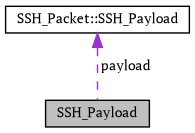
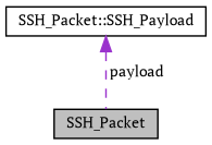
  digraph {
    fontname="PT Serif"
    node [color=black fontname="PT Serif" fontsize=10 shape=record style=filled]
-   n1 [fillcolor=grey75 fontcolor=black height=0.2 label=SSH_Payload width=0.4]
+   n1 [fillcolor=grey75 fontcolor=black height=0.2 label=SSH_Packet width=0.4]
    n2 [fillcolor=white height=0.2 label="SSH_Packet::SSH_Payload" width=0.4]
    n2 -> n1 [color=darkorchid3 dir=back fontname="PT Serif" fontsize=10 label=" payload" labelfontname=Helvetica labelfontsize=10 style=dashed]
  }
